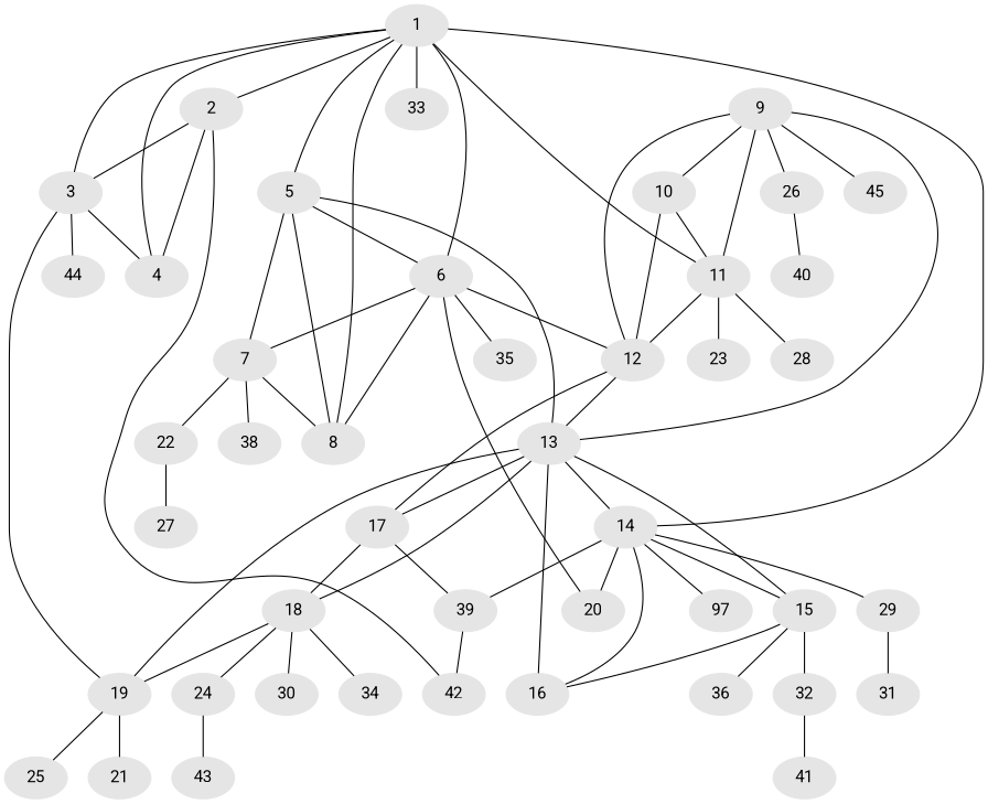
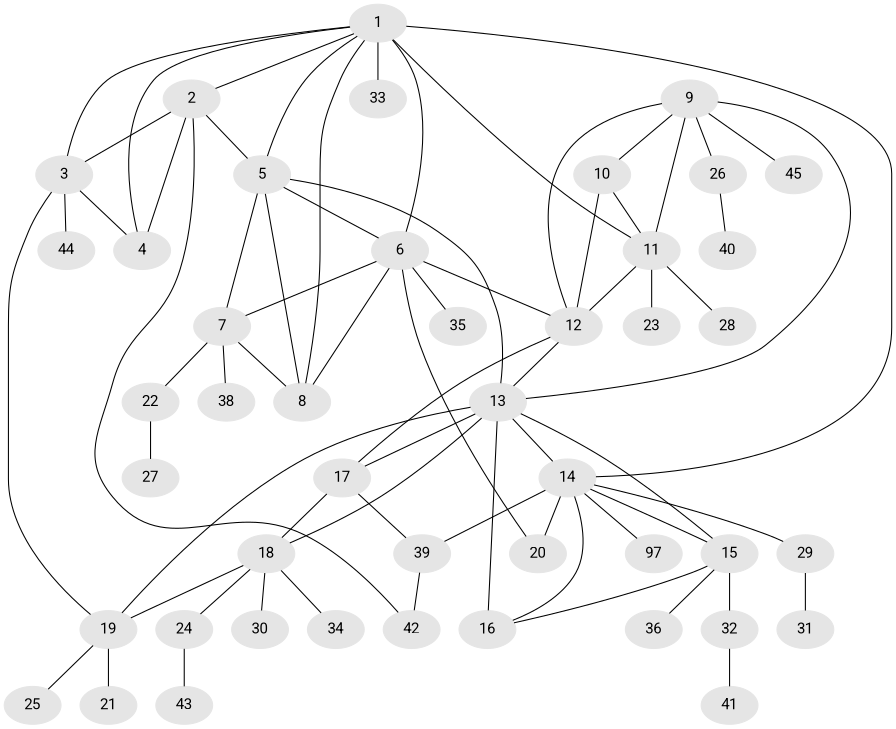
  graph {
    fontname=Roboto
    node [color=gray90 fontname=Roboto style=filled]
    edge [fontname=Roboto weight=1.0]
    1
    2
    3
    4
    5
    6
    8
    11
    14
    33
    42
    19
    44
    7
    13
    12
    20
    35
    23
    28
    15
    16
    29
    n24 [label=97]
    39
    21
    25
    22
    38
    17
    18
    27
    9
    10
    26
    45
    40
    32
    36
    24
    30
    34
    31
    41
    43
    1 -- 2
    1 -- 3
    1 -- 4
    1 -- 5
    1 -- 6
    1 -- 8
    1 -- 11
    1 -- 14
    1 -- 33 [weight=4.0]
    2 -- 3
    2 -- 4 [weight=2.0]
+   2 -- 5
    2 -- 42
    3 -- 4
    3 -- 19
    3 -- 44
    5 -- 6
    5 -- 8 [weight=2.0]
    5 -- 7
    5 -- 13 [weight=2.0]
    6 -- 8
    6 -- 7
    6 -- 12
    6 -- 20 [weight=3.0]
    6 -- 35
    11 -- 12
    11 -- 23 [weight=2.0]
    11 -- 28
    14 -- 20
    14 -- 15
    14 -- 16
    14 -- 29
    14 -- n24
    14 -- 39 [weight=3.0]
    19 -- 21
    19 -- 25
    7 -- 8
    7 -- 22
    7 -- 38
    13 -- 14
    13 -- 19
    13 -- 15
    13 -- 16 [weight=3.0]
    13 -- 17
    13 -- 18
    12 -- 13
    12 -- 17
    15 -- 16
    15 -- 32
    15 -- 36
    29 -- 31
    39 -- 42
    22 -- 27 [weight=2.0]
    17 -- 39
    17 -- 18
    18 -- 19
    18 -- 24
    18 -- 30
    18 -- 34 [weight=2.0]
    9 -- 11
    9 -- 13
    9 -- 12
    9 -- 10
    9 -- 26
    9 -- 45
    10 -- 11
    10 -- 12 [weight=2.0]
    26 -- 40
    32 -- 41
    24 -- 43
  }
